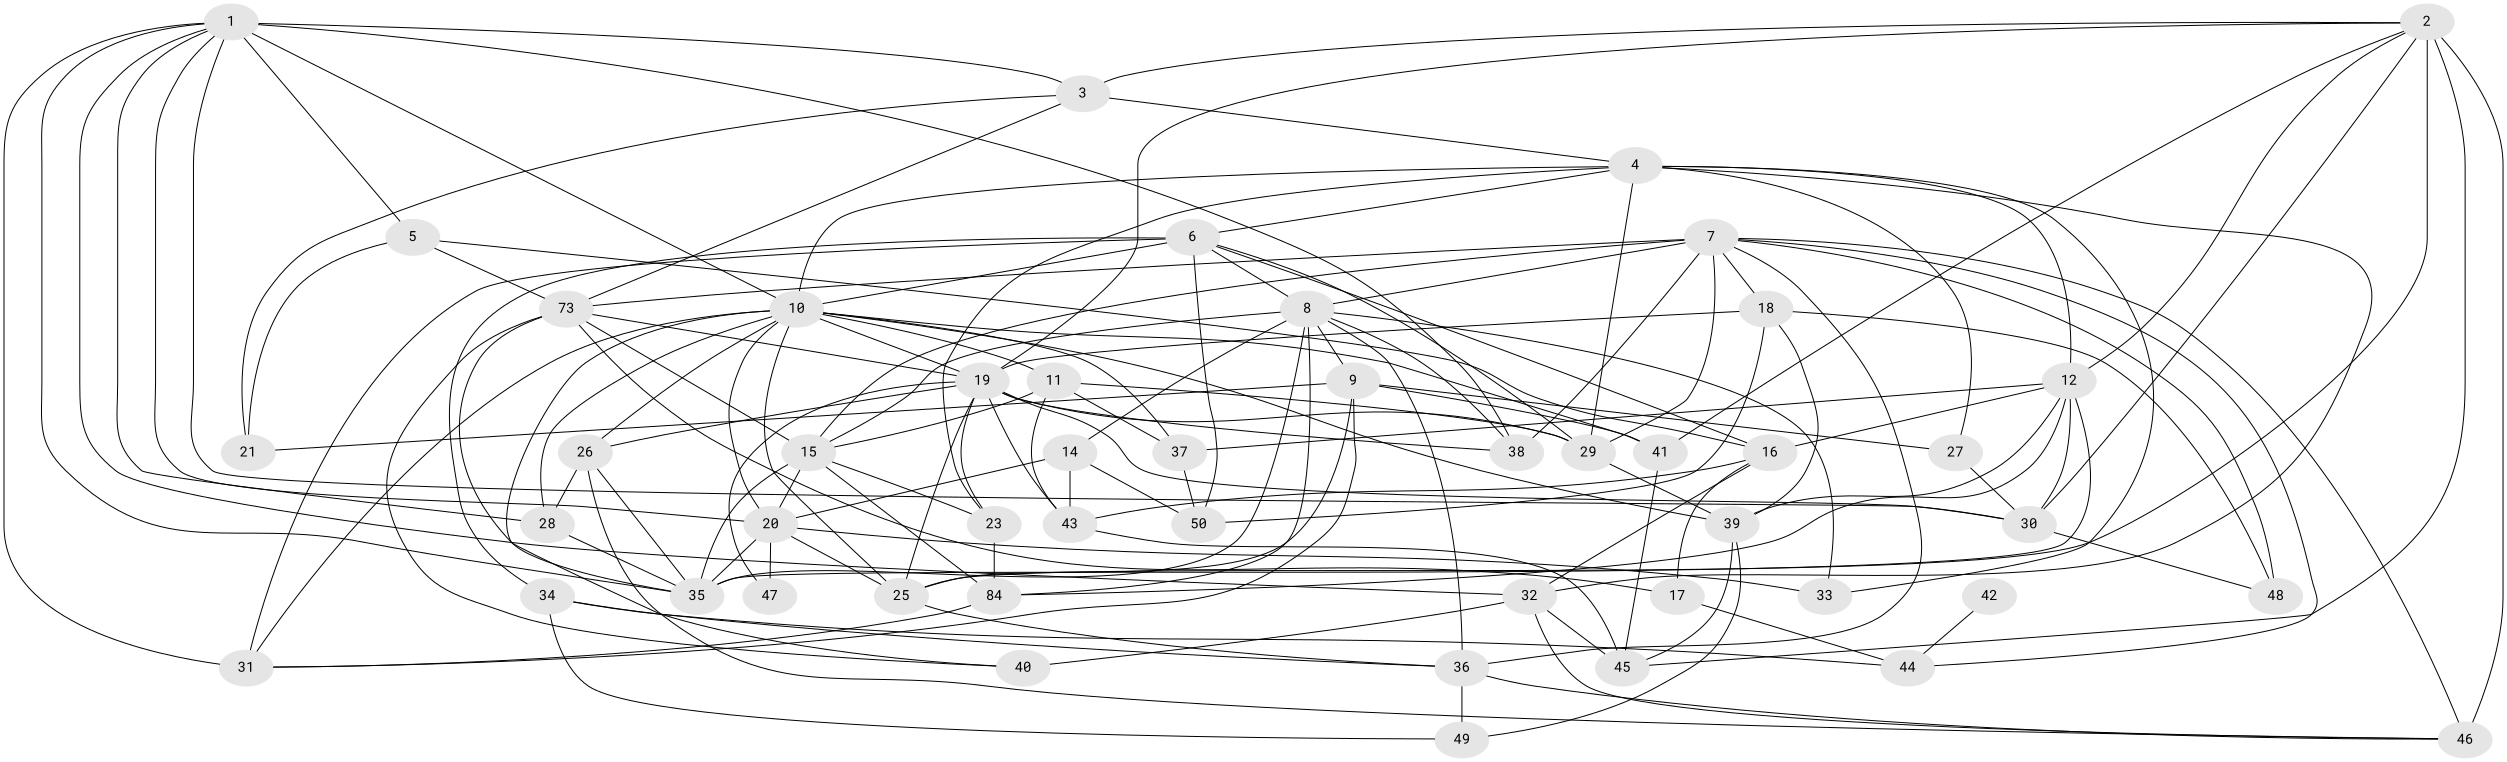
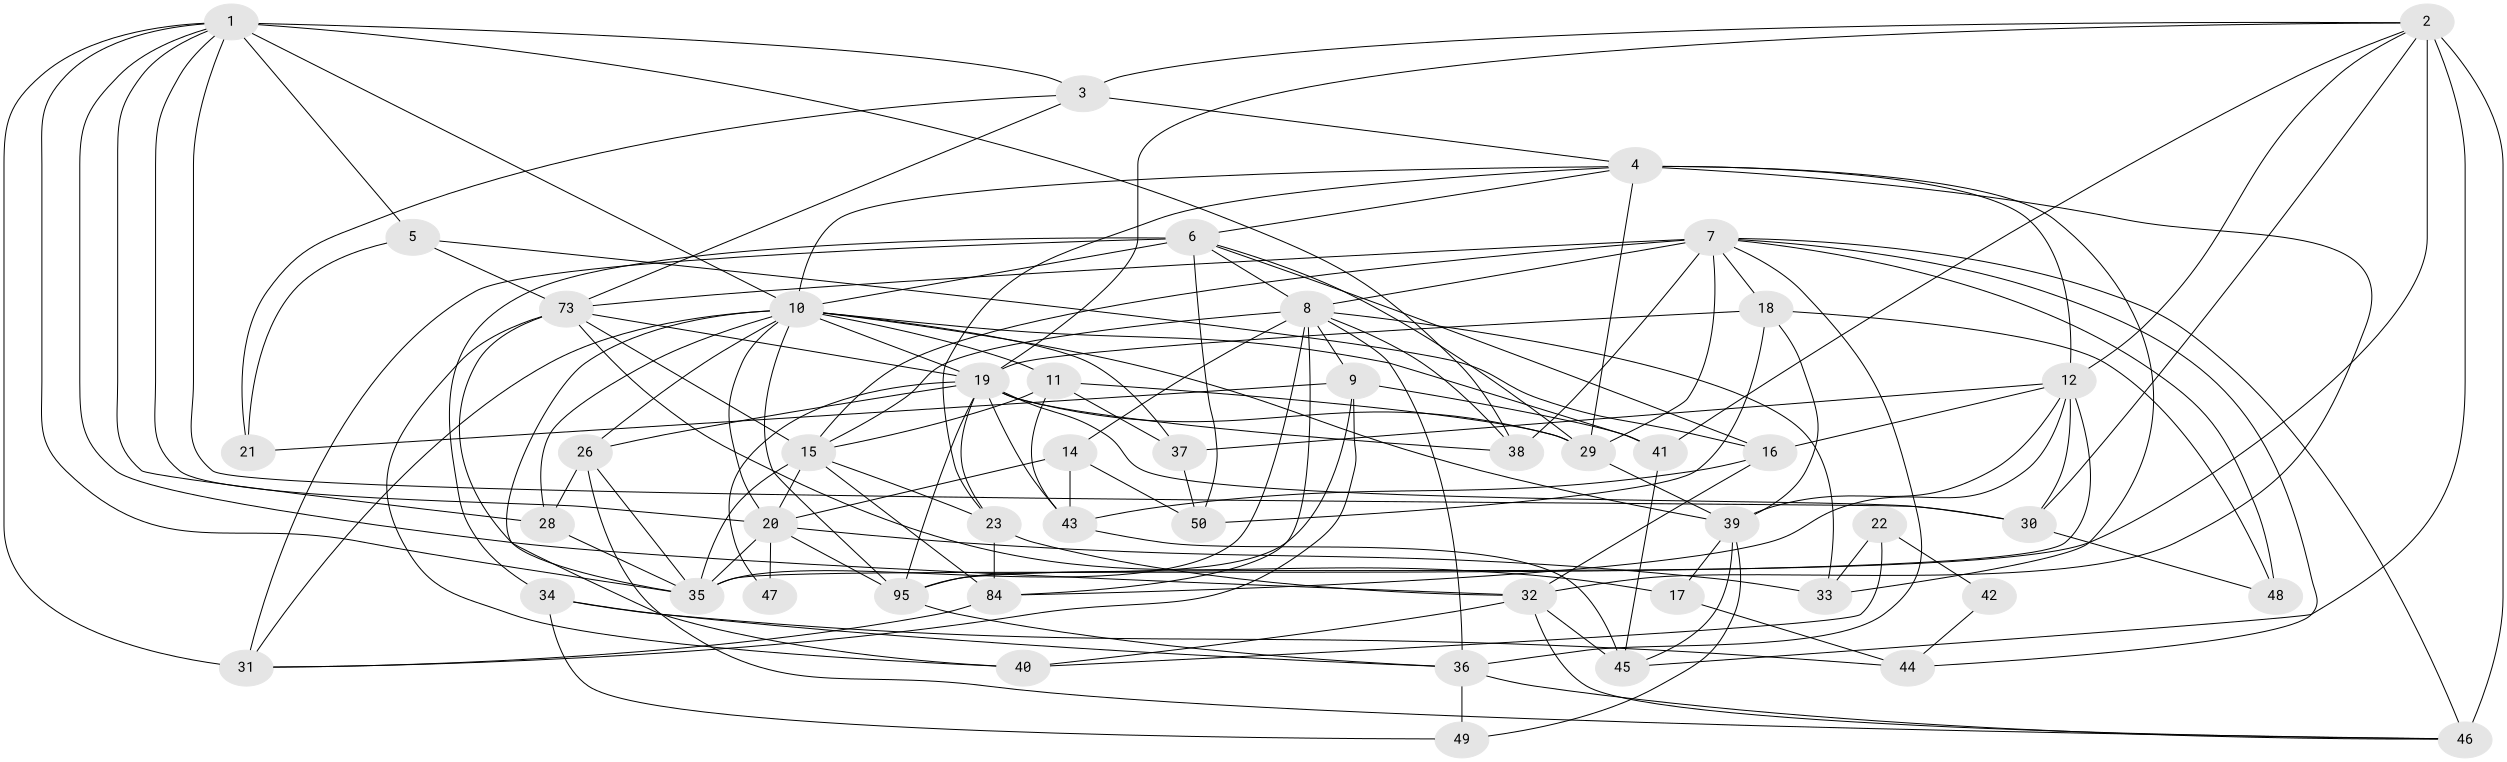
  graph {
    fontname="Roboto Mono"
    node [color=gray90 fontname="Roboto Mono" style=filled]
    edge [fontname="Roboto Mono" weight=1.0]
    1
    3
    5
    10
    20
    28
    30
    31
    32
    35
    38
    4
    n13 [label=73]
    21
    16
    19
-   25
+   25 [label=95]
    41
    11
    26
    37
    39
    40
    33
    47
    48
    45
    46
    2
    12
    n31 [label=84]
    23
    29
    43
    36
    6
-   27
    15
    17
    8
    34
    50
    9
    14
    44
    49
    7
    18
+   22
    42
    1 -- 3 [weight=2.0]
    1 -- 5 [weight=4.0]
    1 -- 10
    1 -- 20
    1 -- 28
    1 -- 30
    1 -- 31
    1 -- 32
    1 -- 35
    1 -- 38
    3 -- 4
    3 -- n13
    3 -- 21
    5 -- n13 [weight=3.0]
    5 -- 21
    5 -- 16 [weight=2.0]
    10 -- 20
    10 -- 28
    10 -- 31
    10 -- 19
    10 -- 25
    10 -- 41
    10 -- 11
    10 -- 26
    10 -- 37
    10 -- 39
    10 -- 40
    20 -- 35
    20 -- 25
    20 -- 33
    20 -- 47
    28 -- 35
    30 -- 48
    32 -- 40
    32 -- 45
    32 -- 46 [weight=2.0]
    4 -- 10 [weight=2.0]
    4 -- 32 [weight=2.0]
    4 -- 33
    4 -- 12
    4 -- 23
    4 -- 29
    4 -- 6
-   4 -- 27
    n13 -- 35
    n13 -- 19
    n13 -- 40
    n13 -- 15 [weight=2.0]
    n13 -- 17
    16 -- 32
    16 -- 43
-   16 -- 17 [weight=2.0]
+   39 -- 17 [weight=2.0]
    19 -- 30
    19 -- 38
    19 -- 25 [weight=2.0]
    19 -- 26
    19 -- 47
    19 -- 23
    19 -- 29
    19 -- 43
    25 -- 36
    41 -- 45
    11 -- 37
    11 -- 29
    11 -- 43
    11 -- 15
    26 -- 28
    26 -- 35
    26 -- 46
    37 -- 50
    39 -- 45
    39 -- 49
    2 -- 3
    2 -- 30
    2 -- 19
    2 -- 25
    2 -- 41
    2 -- 45
    2 -- 46 [weight=4.0]
    2 -- 12
    12 -- 30
    12 -- 35
    12 -- 16
    12 -- 37
    12 -- 39
    12 -- n31
    n31 -- 31
+   23 -- 32
    23 -- n31
    29 -- 39
    43 -- 45
    36 -- 46
    36 -- 49
    6 -- 10 [weight=2.0]
    6 -- 31 [weight=2.0]
    6 -- 16 [weight=2.0]
    6 -- 29
    6 -- 8
    6 -- 34
    6 -- 50
-   27 -- 30
    15 -- 20
    15 -- 35
    15 -- n31
    15 -- 23
    17 -- 44
    8 -- 35
    8 -- 38
    8 -- 33
    8 -- n31
    8 -- 36
    8 -- 15
    8 -- 9
    8 -- 14
    34 -- 36
    34 -- 44
    34 -- 49
    9 -- 31
    9 -- 21
    9 -- 25
    9 -- 41 [weight=2.0]
-   9 -- 27 [weight=2.0]
    14 -- 20 [weight=3.0]
    14 -- 43
    14 -- 50
    7 -- 38
    7 -- n13 [weight=2.0]
    7 -- 48
    7 -- 46
    7 -- 29
    7 -- 36
    7 -- 15 [weight=2.0]
    7 -- 8
    7 -- 44
    7 -- 18 [weight=2.0]
    18 -- 19
    18 -- 39
    18 -- 48
    18 -- 50
+   22 -- 40
+   22 -- 33
+   22 -- 42
    42 -- 44
  }
